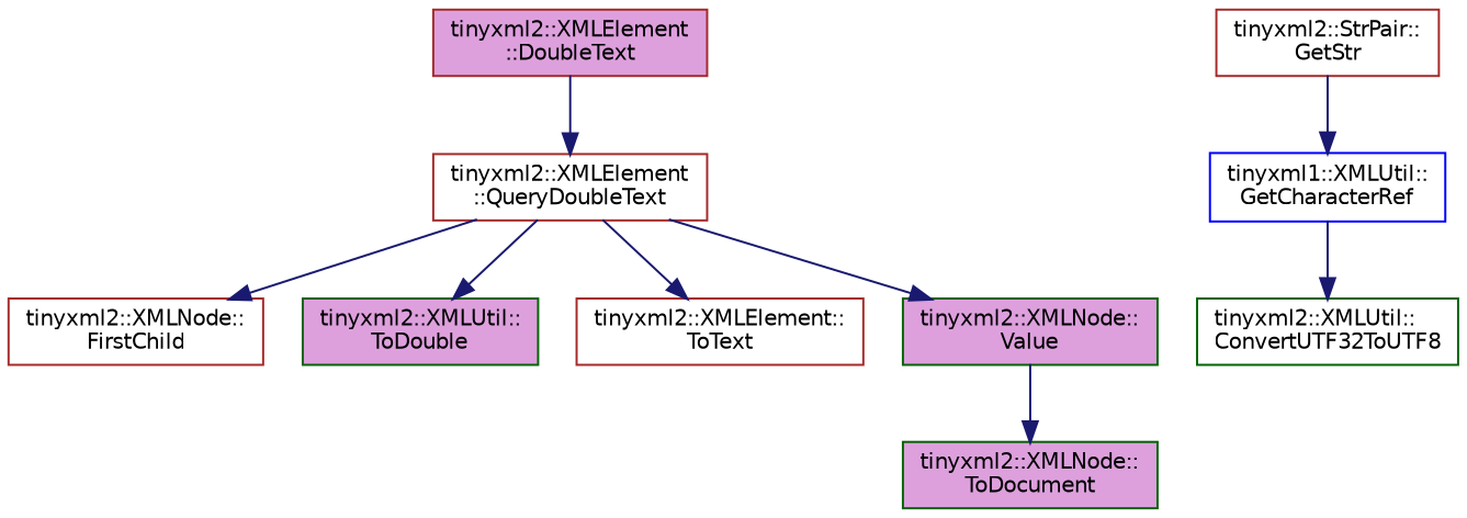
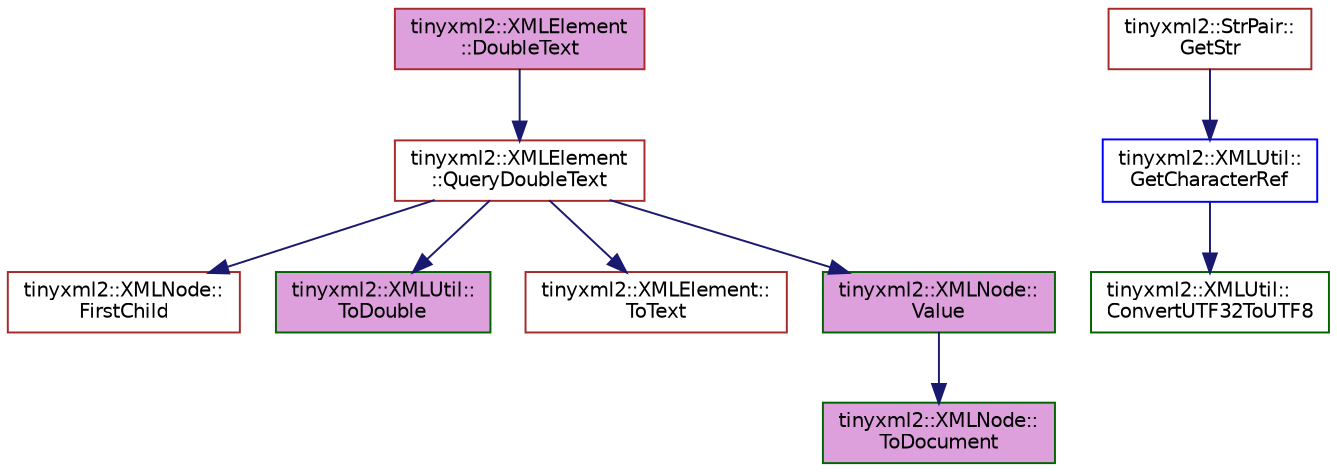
  digraph {
    rankdir=TB
    node [color=brown fillcolor=white fontname=Helvetica fontsize=10 shape=record style=filled]
    edge [color=midnightblue fontname=Helvetica fontsize=10 labelfontname=Helvetica labelfontsize=10 style=solid]
    n1 [fillcolor=plum fontcolor=black height=0.2 label="tinyxml2::XMLElement\l::DoubleText" width=0.4]
    n2 [height=0.2 label="tinyxml2::XMLElement\l::QueryDoubleText" width=0.4]
    n3 [height=0.2 label="tinyxml2::XMLNode::\lFirstChild" width=0.4]
    n4 [color=darkgreen fillcolor=plum height=0.2 label="tinyxml2::XMLUtil::\lToDouble" width=0.4]
    n5 [height=0.2 label="tinyxml2::XMLElement::\lToText" width=0.4]
    n6 [color=darkgreen fillcolor=plum height=0.2 label="tinyxml2::XMLNode::\lValue" width=0.4]
    n7 [color=darkgreen fillcolor=plum height=0.2 label="tinyxml2::XMLNode::\lToDocument" width=0.4]
    n8 [height=0.2 label="tinyxml2::StrPair::\lGetStr" width=0.4]
-   n9 [color=blue height=0.2 label="tinyxml1::XMLUtil::\lGetCharacterRef" width=0.4]
+   n9 [color=blue height=0.2 label="tinyxml2::XMLUtil::\lGetCharacterRef" width=0.4]
    n10 [color=darkgreen height=0.2 label="tinyxml2::XMLUtil::\lConvertUTF32ToUTF8" width=0.4]
    n1 -> n2
    n2 -> n3
    n2 -> n4
    n2 -> n5
    n2 -> n6
    n6 -> n7
    n8 -> n9
    n9 -> n10
  }
